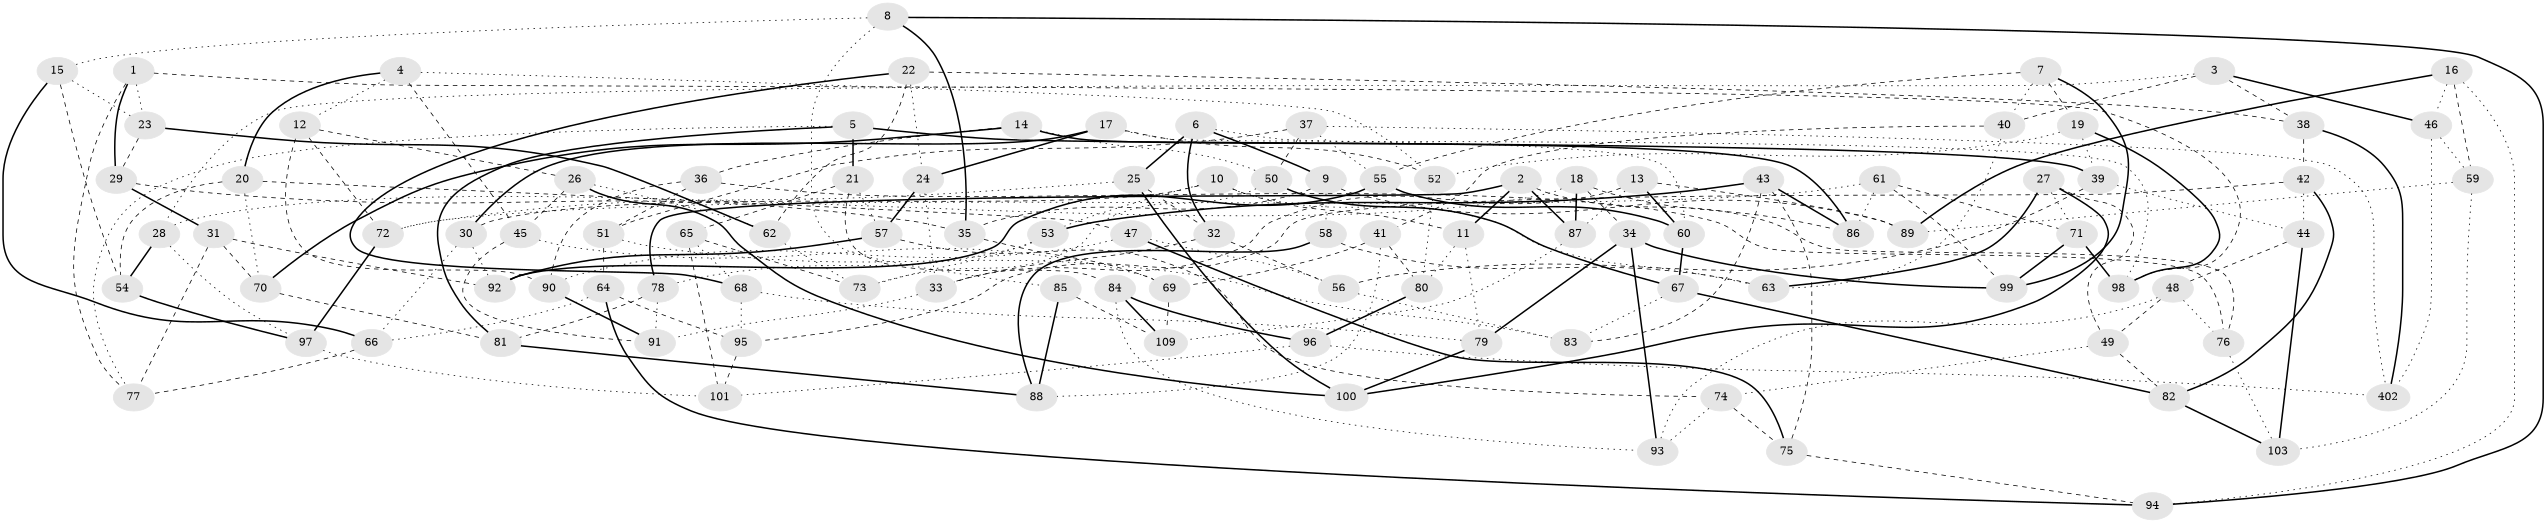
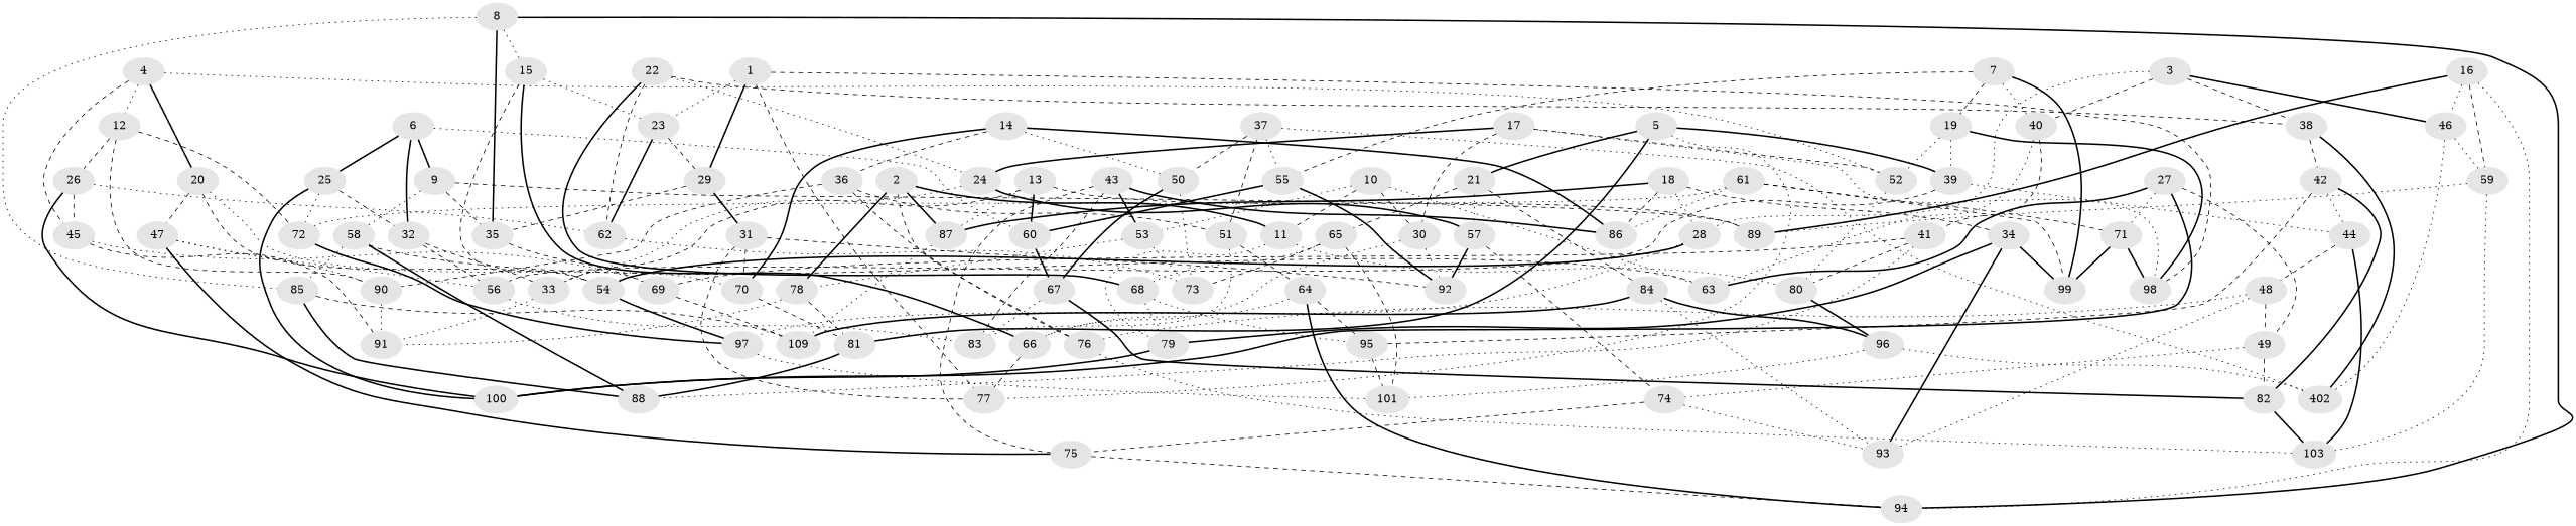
  graph {
    node [color=gray90 style=filled]
    edge [style=dotted]
    1
    23
    29
    77
    98
    62
    35
    31
    2
    11
    76
    78
    87
    79
    80
    103
    81
    91
    n19 [label=109]
    3
    28
    38
    40
    46
    54
    97
    n27 [label=402]
    42
    63
    41
    59
    4
    12
    20
    45
    52
    26
    72
    90
    70
    47
    69
    5
    21
    39
    57
    65
    84
    56
    44
    88
    6
    9
    25
    32
    60
    58
    89
    100
    33
    67
    7
    19
    55
    99
    92
    8
    15
    85
    94
    66
    10
    30
    53
    73
    96
    13
    14
    36
    50
    86
    51
    16
    17
    24
    18
    34
    93
    75
    74
    68
    101
    22
    95
    27
    49
    71
    82
    83
    64
    37
    48
    43
    61
    1 -- 23
    1 -- 29 [style=bold]
    1 -- 77 [style=dashed]
    1 -- 98 [style=dashed]
    23 -- 29 [style=dashed]
    23 -- 62 [style=bold]
    29 -- 35 [style=dashed]
    29 -- 31 [style=bold]
    62 -- 73
    35 -- 69 [style=dashed]
    31 -- 77 [style=dashed]
    31 -- 70 [style=dashed]
    31 -- 92 [style=dashed]
    2 -- 11 [style=bold]
    2 -- 76 [style=dashed]
    2 -- 78 [style=bold]
    2 -- 87 [style=bold]
    11 -- 79
    11 -- 80
    76 -- 103
    78 -- 81 [style=dashed]
    78 -- 91
    87 -- n19
    79 -- 100 [style=bold]
    80 -- 96 [style=bold]
    81 -- 88 [style=bold]
    3 -- 28
    3 -- 38 [style=dashed]
    3 -- 40 [style=dashed]
    3 -- 46 [style=bold]
    28 -- 54 [style=bold]
    28 -- 97
    38 -- n27 [style=bold]
    38 -- 42 [style=dashed]
    40 -- 63
    40 -- 41 [style=dashed]
    46 -- n27
    46 -- 59
    54 -- 97 [style=bold]
    97 -- 101
    42 -- 44
    42 -- 95 [style=dashed]
    42 -- 82 [style=bold]
    41 -- 80 [style=dashed]
    41 -- 69 [style=dashed]
    41 -- 88
    59 -- 103
    59 -- 89
    4 -- 12
    4 -- 20 [style=bold]
    4 -- 45 [style=dashed]
    4 -- 52
    12 -- 26 [style=dashed]
    12 -- 72 [style=dashed]
    12 -- 90 [style=dashed]
    20 -- 54 [style=dashed]
    20 -- 70
    20 -- 47 [style=dashed]
    45 -- 91 [style=dashed]
    45 -- 69
    52 -- 80
    26 -- 62
    26 -- 45 [style=dashed]
    26 -- 100 [style=bold]
    72 -- 97 [style=bold]
-   90 -- 91 [style=bold]
+   90 -- 91
    70 -- 81 [style=dashed]
    47 -- 90
    47 -- 56
    47 -- 75 [style=bold]
    69 -- n19 [style=dashed]
    5 -- 77
    5 -- 81 [style=bold]
    5 -- 21 [style=bold]
    5 -- 39 [style=bold]
    21 -- 57
    21 -- 65 [style=dashed]
    21 -- 84 [style=dashed]
    39 -- 56 [style=dashed]
    39 -- 44
    57 -- 92 [style=bold]
    57 -- 74 [style=dashed]
    65 -- 73 [style=dashed]
    65 -- 68
    65 -- 101 [style=dashed]
    84 -- n19 [style=bold]
    84 -- 96 [style=bold]
    84 -- 93
    56 -- 83
    44 -- 103 [style=bold]
    44 -- 48 [style=dashed]
    6 -- 9 [style=bold]
    6 -- 25 [style=bold]
    6 -- 32 [style=bold]
    6 -- 60
    9 -- 35 [style=dashed]
    9 -- 58
    9 -- 89 [style=dashed]
    25 -- 72
    25 -- 32 [style=dashed]
    25 -- 100 [style=bold]
    32 -- 56 [style=dashed]
    32 -- 33 [style=dashed]
    60 -- 67 [style=bold]
    58 -- 63 [style=dashed]
    58 -- 88 [style=bold]
+   58 -- 85
    33 -- 91
    67 -- 82 [style=bold]
    67 -- 83
    7 -- 40
    7 -- 19 [style=dashed]
    7 -- 55 [style=dashed]
    7 -- 99 [style=bold]
    19 -- 98 [style=bold]
    19 -- 52
    19 -- 39
    55 -- 60 [style=bold]
    55 -- 92 [style=bold]
    8 -- 35 [style=bold]
    8 -- 15
    8 -- 85
    8 -- 94 [style=bold]
    15 -- 23
    15 -- 54 [style=dashed]
    15 -- 66 [style=bold]
    85 -- n19 [style=dashed]
    85 -- 88 [style=bold]
    66 -- 77 [style=dashed]
    10 -- 11 [style=dashed]
    10 -- 63
    10 -- 30 [style=dashed]
    10 -- 53
    30 -- 92
    30 -- 66
    53 -- 78
    53 -- 73
    96 -- n27
    96 -- 101
    13 -- 87
    13 -- 60 [style=bold]
    13 -- 89 [style=dashed]
    13 -- 33 [style=dashed]
    14 -- 70 [style=bold]
    14 -- 36 [style=dashed]
    14 -- 50
    14 -- 86 [style=bold]
    36 -- 76 [style=dashed]
    36 -- 90 [style=dashed]
    36 -- 51 [style=dashed]
    50 -- 67 [style=bold]
    50 -- 73
    51 -- 83
    51 -- 64 [style=dashed]
    16 -- 46
    16 -- 59 [style=dashed]
    16 -- 89 [style=bold]
    16 -- 94
    17 -- 98
    17 -- 52 [style=dashed]
-   17 -- 30 [style=bold]
+   17 -- 30 [style=dashed]
    17 -- 24 [style=bold]
    24 -- 57 [style=bold]
    24 -- 33
    18 -- 87 [style=bold]
    18 -- 28
    18 -- 86 [style=dashed]
    18 -- 34 [style=dashed]
    34 -- 79 [style=bold]
    34 -- 99 [style=bold]
    34 -- 93 [style=bold]
    75 -- 94 [style=dashed]
    74 -- 93
    74 -- 75 [style=dashed]
    68 -- 79
    68 -- 95
    22 -- 62 [style=dashed]
    22 -- 38 [style=dashed]
    22 -- 24
    22 -- 68 [style=bold]
    95 -- 101 [style=dashed]
    27 -- 63 [style=bold]
    27 -- 100 [style=bold]
    27 -- 49 [style=dashed]
    27 -- 71
    49 -- 74
    49 -- 82 [style=dashed]
    71 -- 98 [style=bold]
    71 -- 99 [style=bold]
    82 -- 103 [style=bold]
    64 -- 94 [style=bold]
    64 -- 66
    64 -- 95 [style=dashed]
    37 -- n27
    37 -- 55
    37 -- 50 [style=dashed]
    37 -- 51 [style=dashed]
    48 -- 76
    48 -- 93
    48 -- 49 [style=dashed]
    43 -- 53 [style=bold]
    43 -- 86 [style=bold]
    43 -- 75 [style=dashed]
    43 -- 83 [style=dashed]
    61 -- 72
    61 -- 99 [style=dashed]
    61 -- 86
    61 -- 71 [style=dashed]
  }
